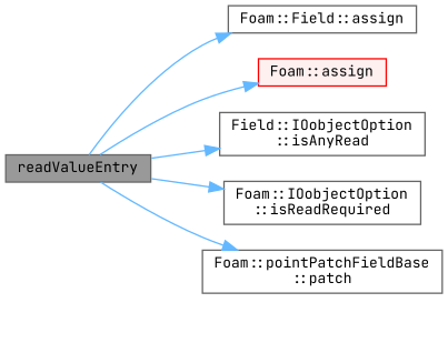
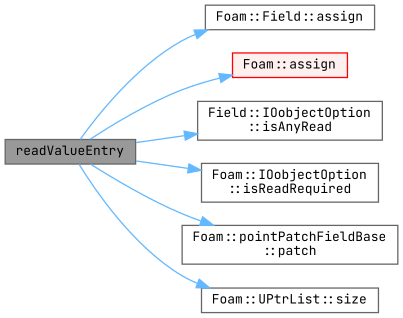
  digraph {
    fontname="JetBrains Mono"
    rankdir=LR
    node [color=grey40 fillcolor=white fontname="JetBrains Mono" fontsize=10 shape=box style=filled]
    edge [color=steelblue1 fontname="JetBrains Mono" fontsize=10 labelfontname=Helvetica labelfontsize=10 style=solid]
    n1 [color=gray40 fillcolor=grey60 fontcolor=black height=0.2 label=readValueEntry width=0.4]
    n2 [height=0.2 label="Foam::Field::assign" width=0.4]
    n3 [color=red fillcolor="#FFF0F0" height=0.2 label="Foam::assign" width=0.4]
    n4 [height=0.2 label="Field::IOobjectOption\l::isAnyRead" width=0.4]
    n5 [height=0.2 label="Foam::IOobjectOption\l::isReadRequired" width=0.4]
    n6 [height=0.2 label="Foam::pointPatchFieldBase\l::patch" width=0.4]
+   n7 [height=0.2 label="Foam::UPtrList::size" width=0.4]
    n1 -> n2
    n1 -> n3
    n1 -> n4
    n1 -> n5
    n1 -> n6
+   n1 -> n7
  }
